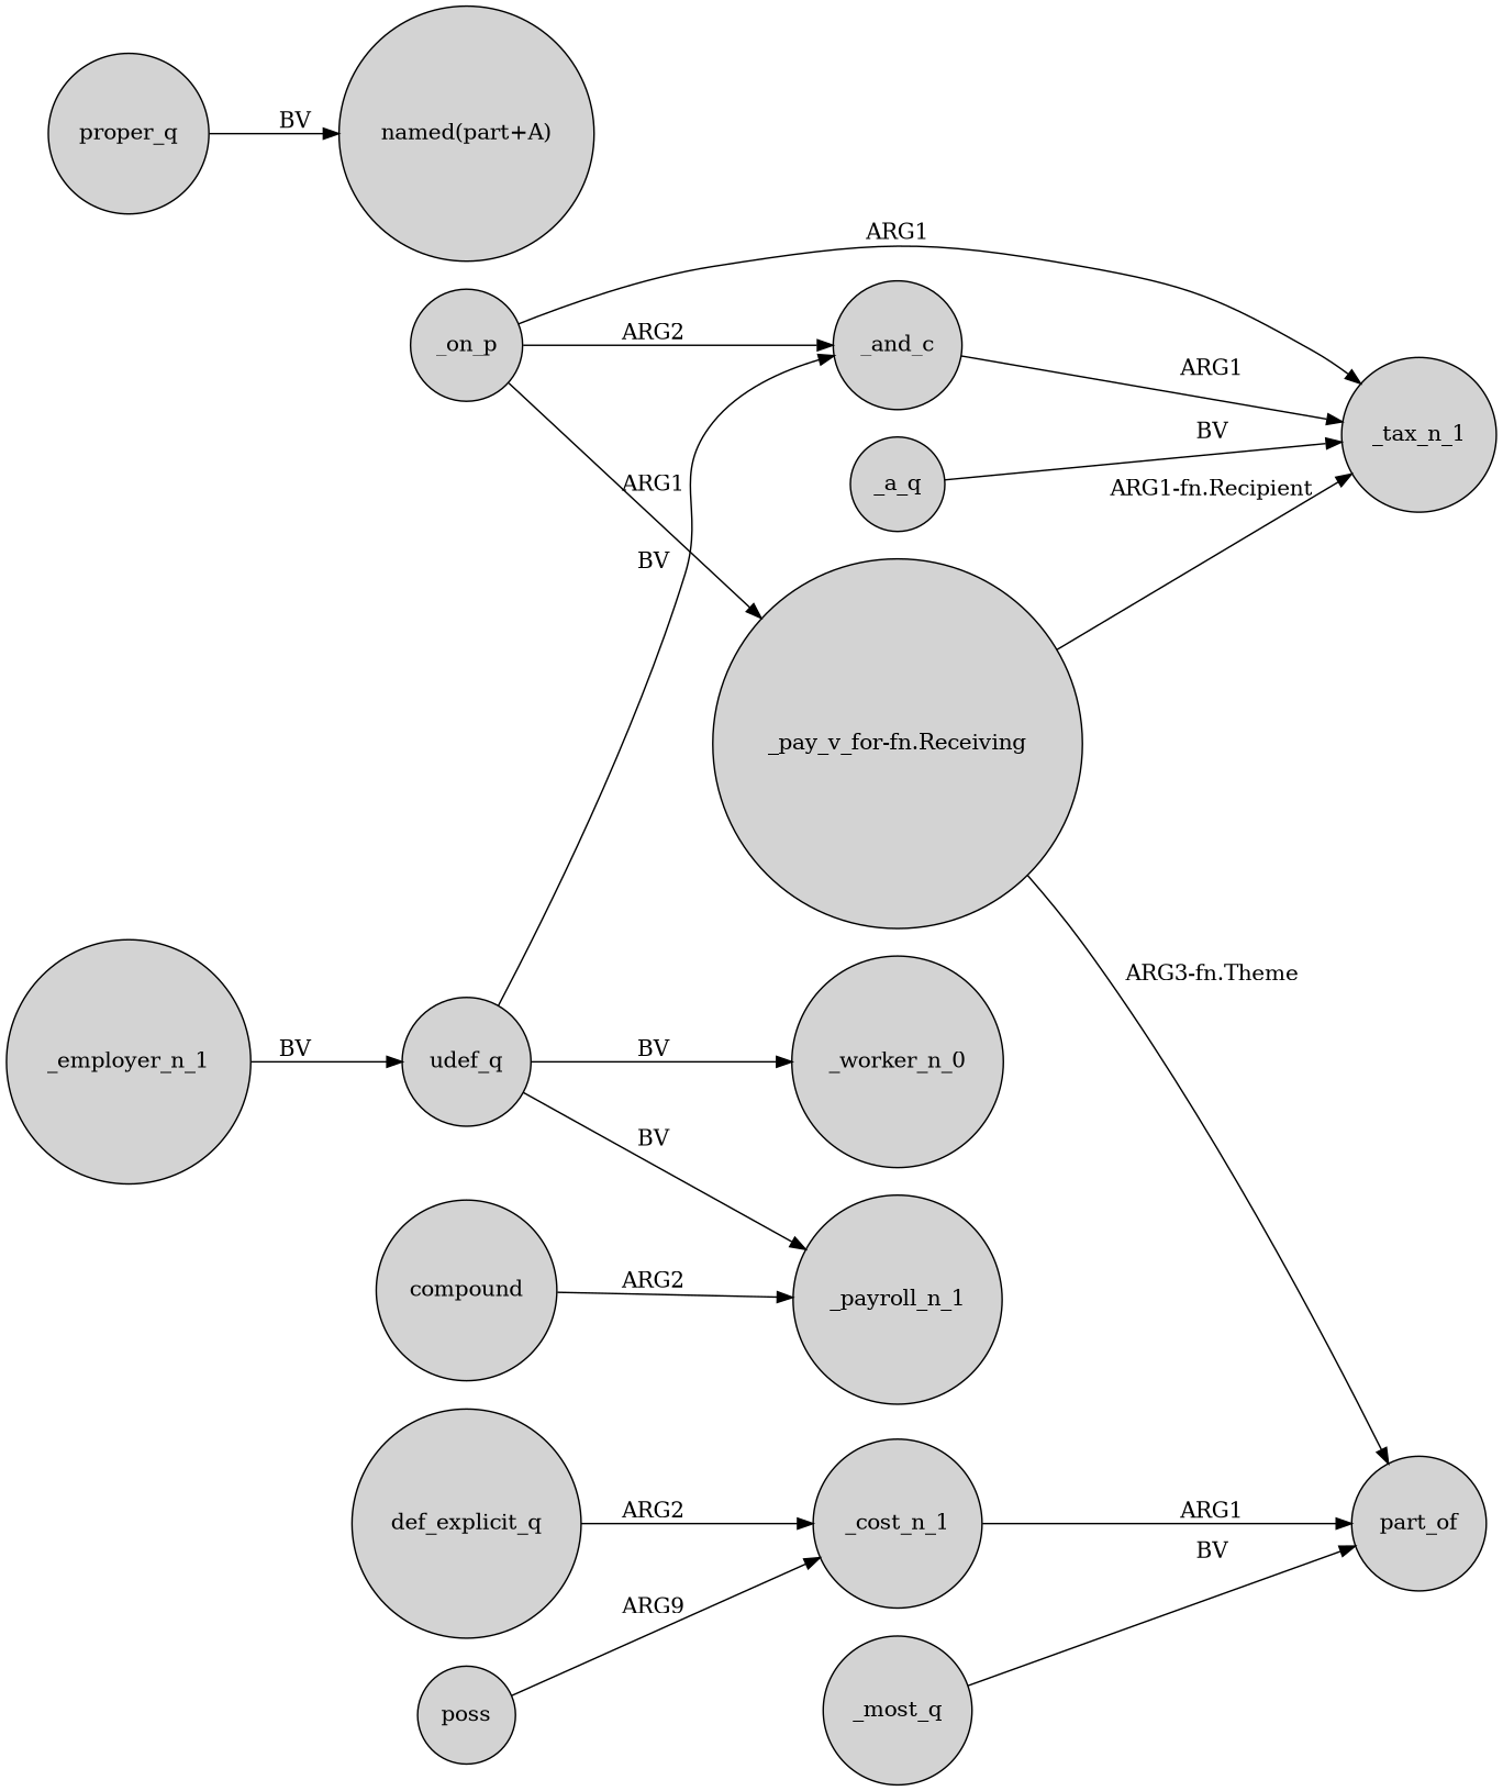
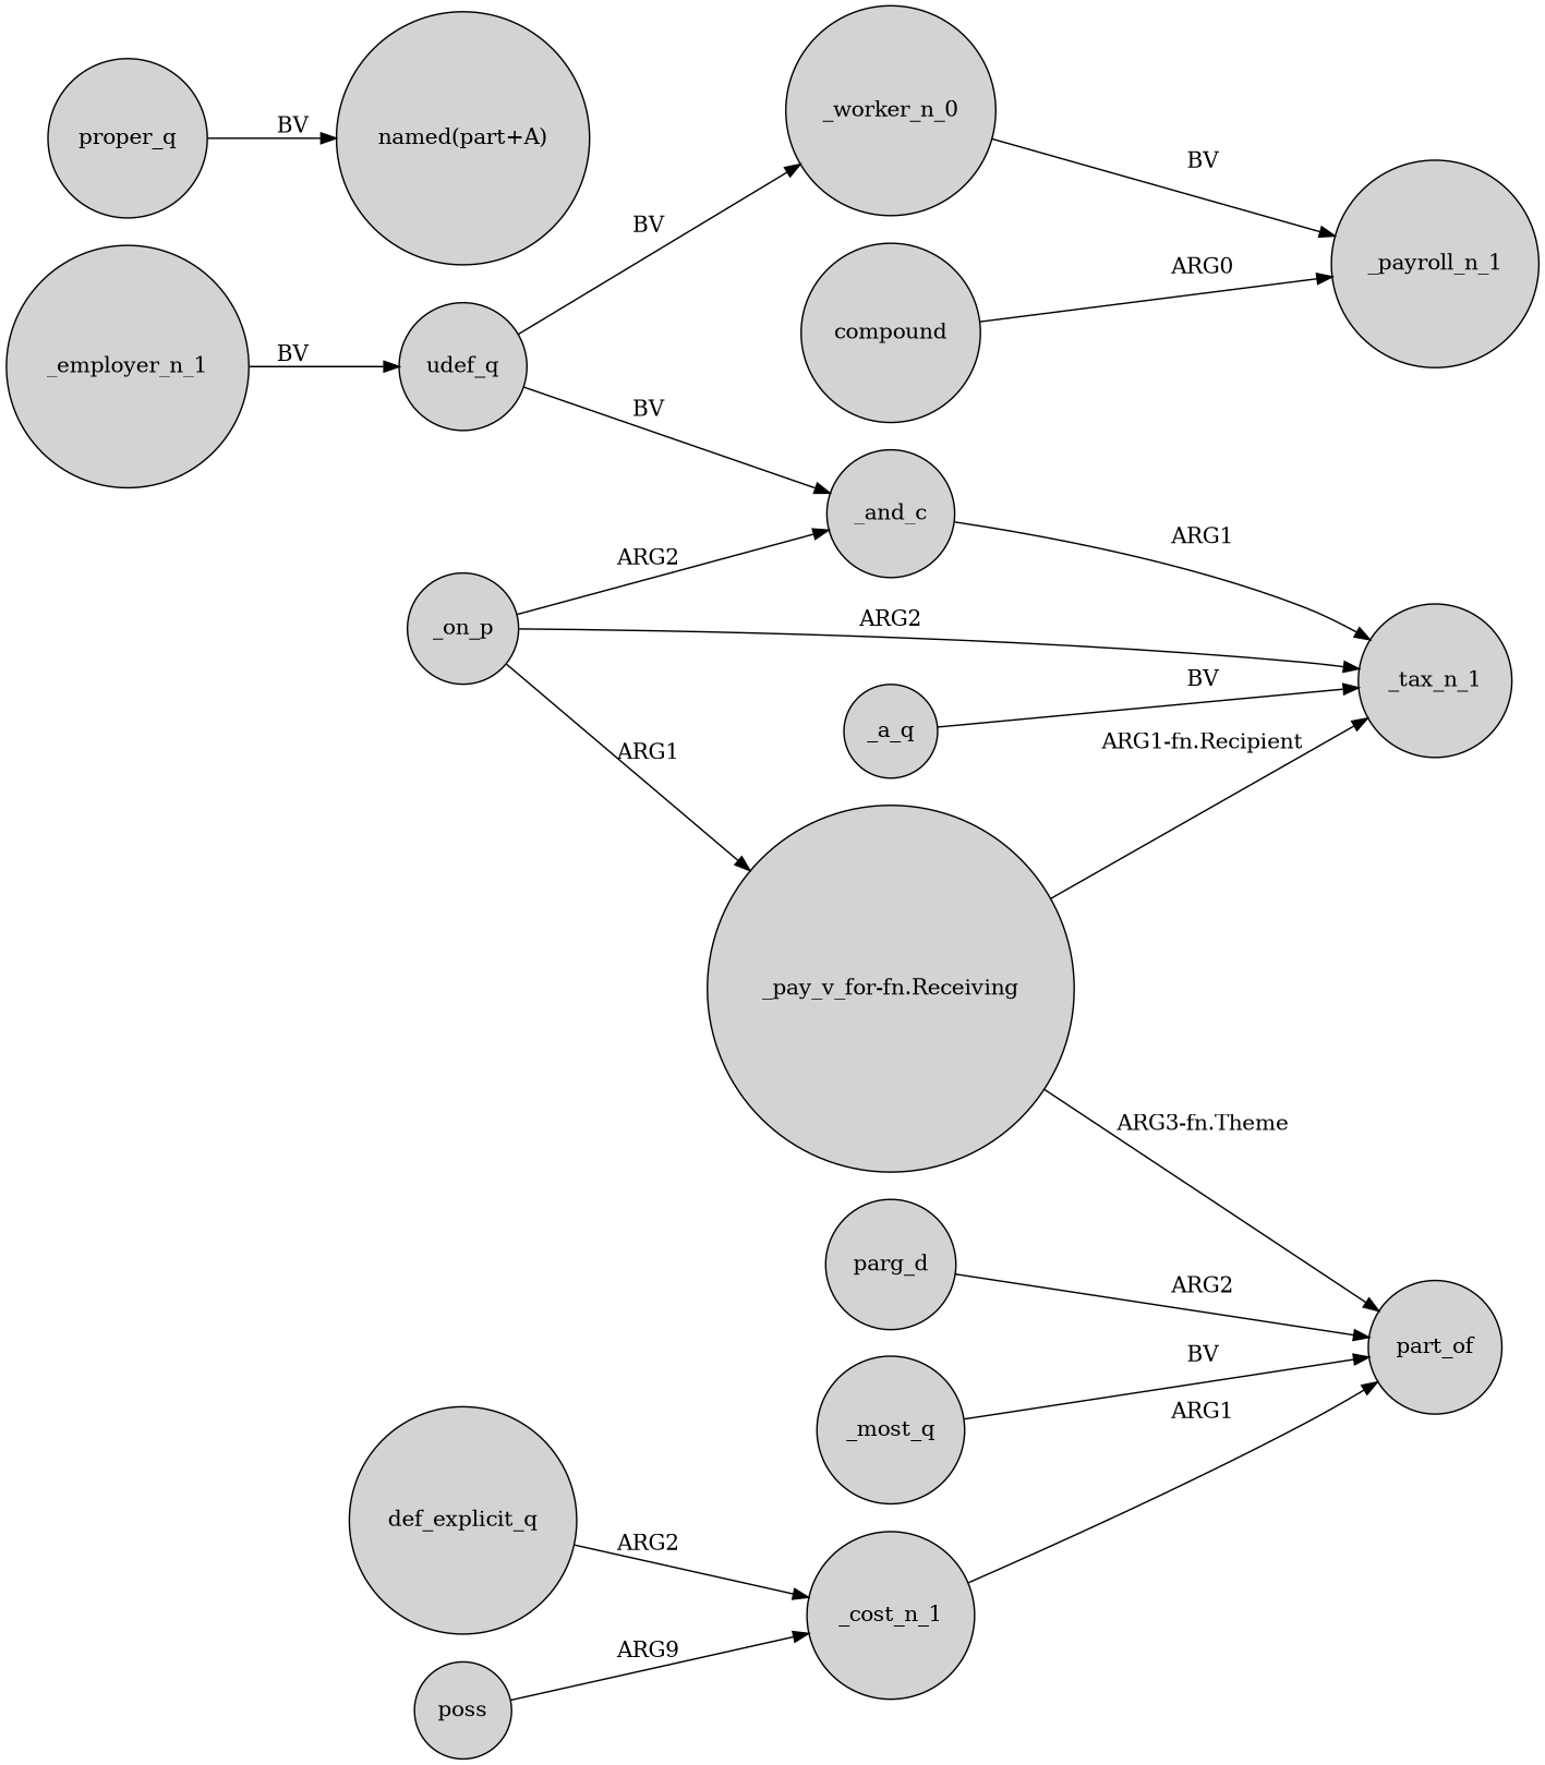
  digraph {
    rankdir=LR
    node [shape=circle style=filled]
    _on_p
    _tax_n_1
    _and_c
    "_pay_v_for-fn.Receiving"
    poss
    _cost_n_1
    part_of
    udef_q
    n9 [label=_worker_n_0]
    _payroll_n_1
    _employer_n_1
+   parg_d
    def_explicit_q
    _most_q
    _a_q
    compound
    proper_q
    "named(part+A)"
-   _on_p -> _tax_n_1 [label=ARG1]
+   _on_p -> _tax_n_1 [label=ARG2]
    _on_p -> _and_c [label=ARG2]
    _on_p -> "_pay_v_for-fn.Receiving" [label=ARG1]
    _and_c -> _tax_n_1 [label=ARG1]
    "_pay_v_for-fn.Receiving" -> _tax_n_1 [label="ARG1-fn.Recipient"]
    "_pay_v_for-fn.Receiving" -> part_of [label="ARG3-fn.Theme"]
    poss -> _cost_n_1 [label=ARG9]
    _cost_n_1 -> part_of [label=ARG1]
    udef_q -> _and_c [label=BV]
    udef_q -> n9 [label=BV]
-   udef_q -> _payroll_n_1 [label=BV]
+   n9 -> _payroll_n_1 [label=BV]
    _employer_n_1 -> udef_q [label=BV]
+   parg_d -> part_of [label=ARG2]
    def_explicit_q -> _cost_n_1 [label=ARG2]
    _most_q -> part_of [label=BV]
    _a_q -> _tax_n_1 [label=BV]
-   compound -> _payroll_n_1 [label=ARG2]
+   compound -> _payroll_n_1 [label=ARG0]
    proper_q -> "named(part+A)" [label=BV]
  }
